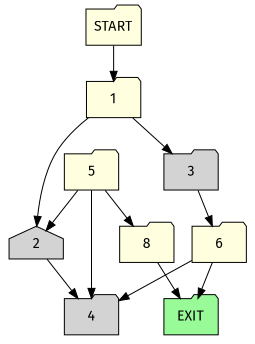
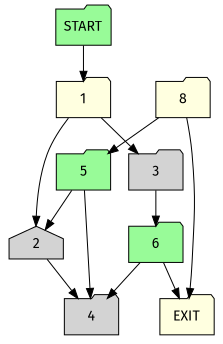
  digraph {
    fontname="Fira Sans"
    node [fillcolor=lightyellow fontname="Fira Sans" shape=folder style=filled]
    edge [fontname="Fira Sans"]
-   n1 [label=START]
+   n1 [fillcolor=palegreen label=START]
    1
    2 [fillcolor=lightgrey shape=house]
    3 [fillcolor=lightgrey]
-   n5 [fillcolor=palegreen label=EXIT]
+   n5 [label=EXIT]
    4 [fillcolor=lightgrey]
-   6
-   5
+   6 [fillcolor=palegreen]
+   5 [fillcolor=palegreen]
    8
    n1 -> 1
    1 -> 2
    1 -> 3
    2 -> 4
    3 -> 6
    6 -> n5
    6 -> 4
    5 -> 2
    5 -> 4
-   5 -> 8
+   8 -> 5
    8 -> n5
  }
